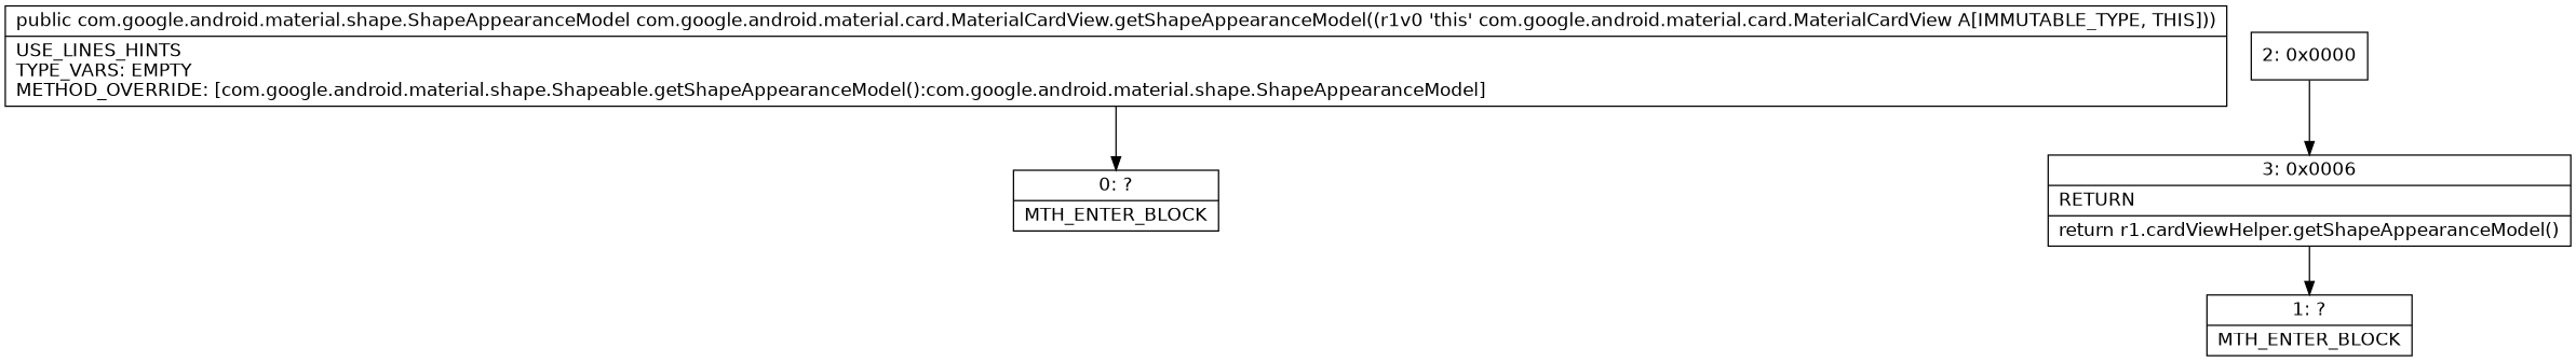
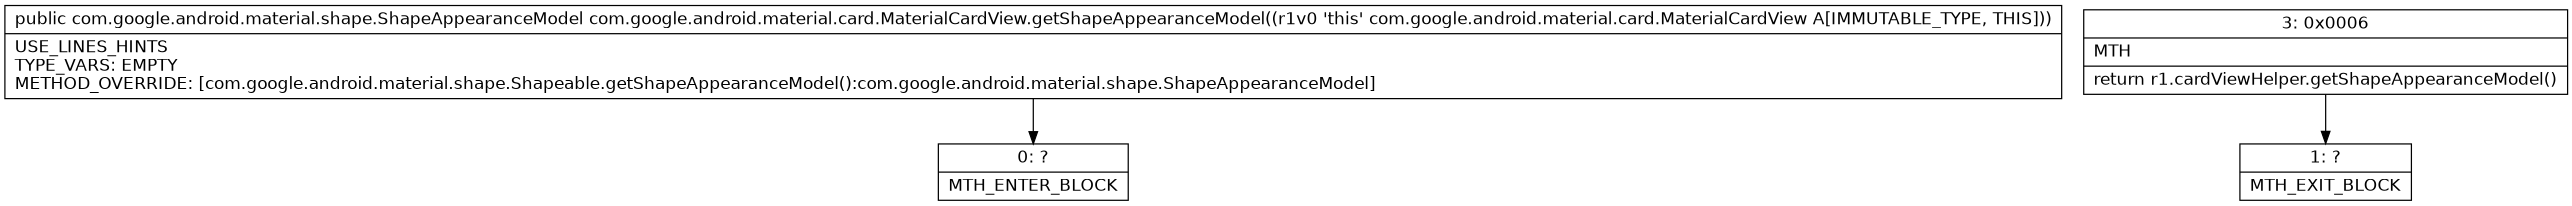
  digraph {
    fontname="DejaVu Sans"
    node [fontname="DejaVu Sans" shape=record]
    edge [fontname="DejaVu Sans"]
    n1 [label="{0\:\ ?|MTH_ENTER_BLOCK\l}"]
-   n2 [label="{2\:\ 0x0000}"]
-   n3 [label="{3\:\ 0x0006|RETURN\l|return r1.cardViewHelper.getShapeAppearanceModel()\l}"]
-   n4 [label="{1\:\ ?|MTH_ENTER_BLOCK\l}"]
+   n3 [label="{3\:\ 0x0006|MTH\l|return r1.cardViewHelper.getShapeAppearanceModel()\l}"]
+   n4 [label="{1\:\ ?|MTH_EXIT_BLOCK\l}"]
    n5 [label="{public com.google.android.material.shape.ShapeAppearanceModel com.google.android.material.card.MaterialCardView.getShapeAppearanceModel((r1v0 'this' com.google.android.material.card.MaterialCardView A[IMMUTABLE_TYPE, THIS]))  | USE_LINES_HINTS\lTYPE_VARS: EMPTY\lMETHOD_OVERRIDE: [com.google.android.material.shape.Shapeable.getShapeAppearanceModel():com.google.android.material.shape.ShapeAppearanceModel]\l}"]
-   n2 -> n3
    n3 -> n4
    n5 -> n1
  }
